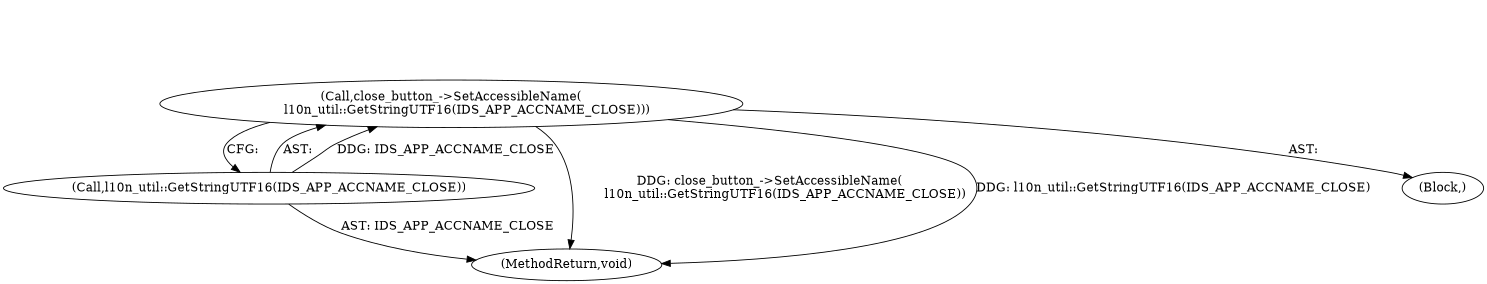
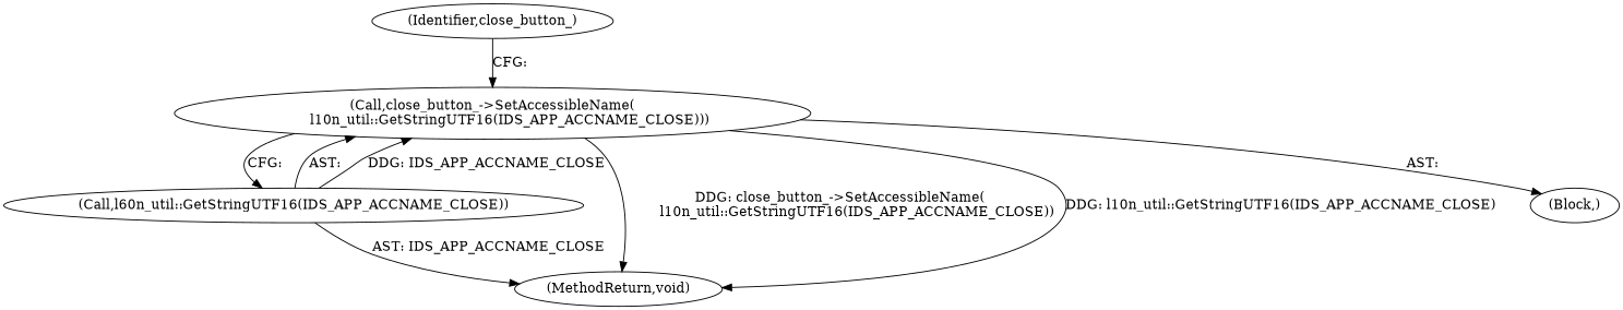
  digraph {
    n1 [label="(Call,close_button_->SetAccessibleName(\n        l10n_util::GetStringUTF16(IDS_APP_ACCNAME_CLOSE)))"]
-   n2 [label="(Call,l10n_util::GetStringUTF16(IDS_APP_ACCNAME_CLOSE))"]
+   n2 [label="(Call,l60n_util::GetStringUTF16(IDS_APP_ACCNAME_CLOSE))"]
    n3 [label="(MethodReturn,void)"]
    n4 [label="(Block,)"]
+   n5 [label="(Identifier,close_button_)"]
    n1 -> n2 [label="CFG: "]
    n1 -> n3 [label="DDG: close_button_->SetAccessibleName(\n        l10n_util::GetStringUTF16(IDS_APP_ACCNAME_CLOSE))"]
    n1 -> n3 [label="DDG: l10n_util::GetStringUTF16(IDS_APP_ACCNAME_CLOSE)"]
    n1 -> n4 [label="AST: "]
    n2 -> n1 [label="AST: "]
    n2 -> n1 [label="DDG: IDS_APP_ACCNAME_CLOSE"]
    n2 -> n3 [label="AST: IDS_APP_ACCNAME_CLOSE"]
+   n5 -> n1 [label="CFG: "]
  }
